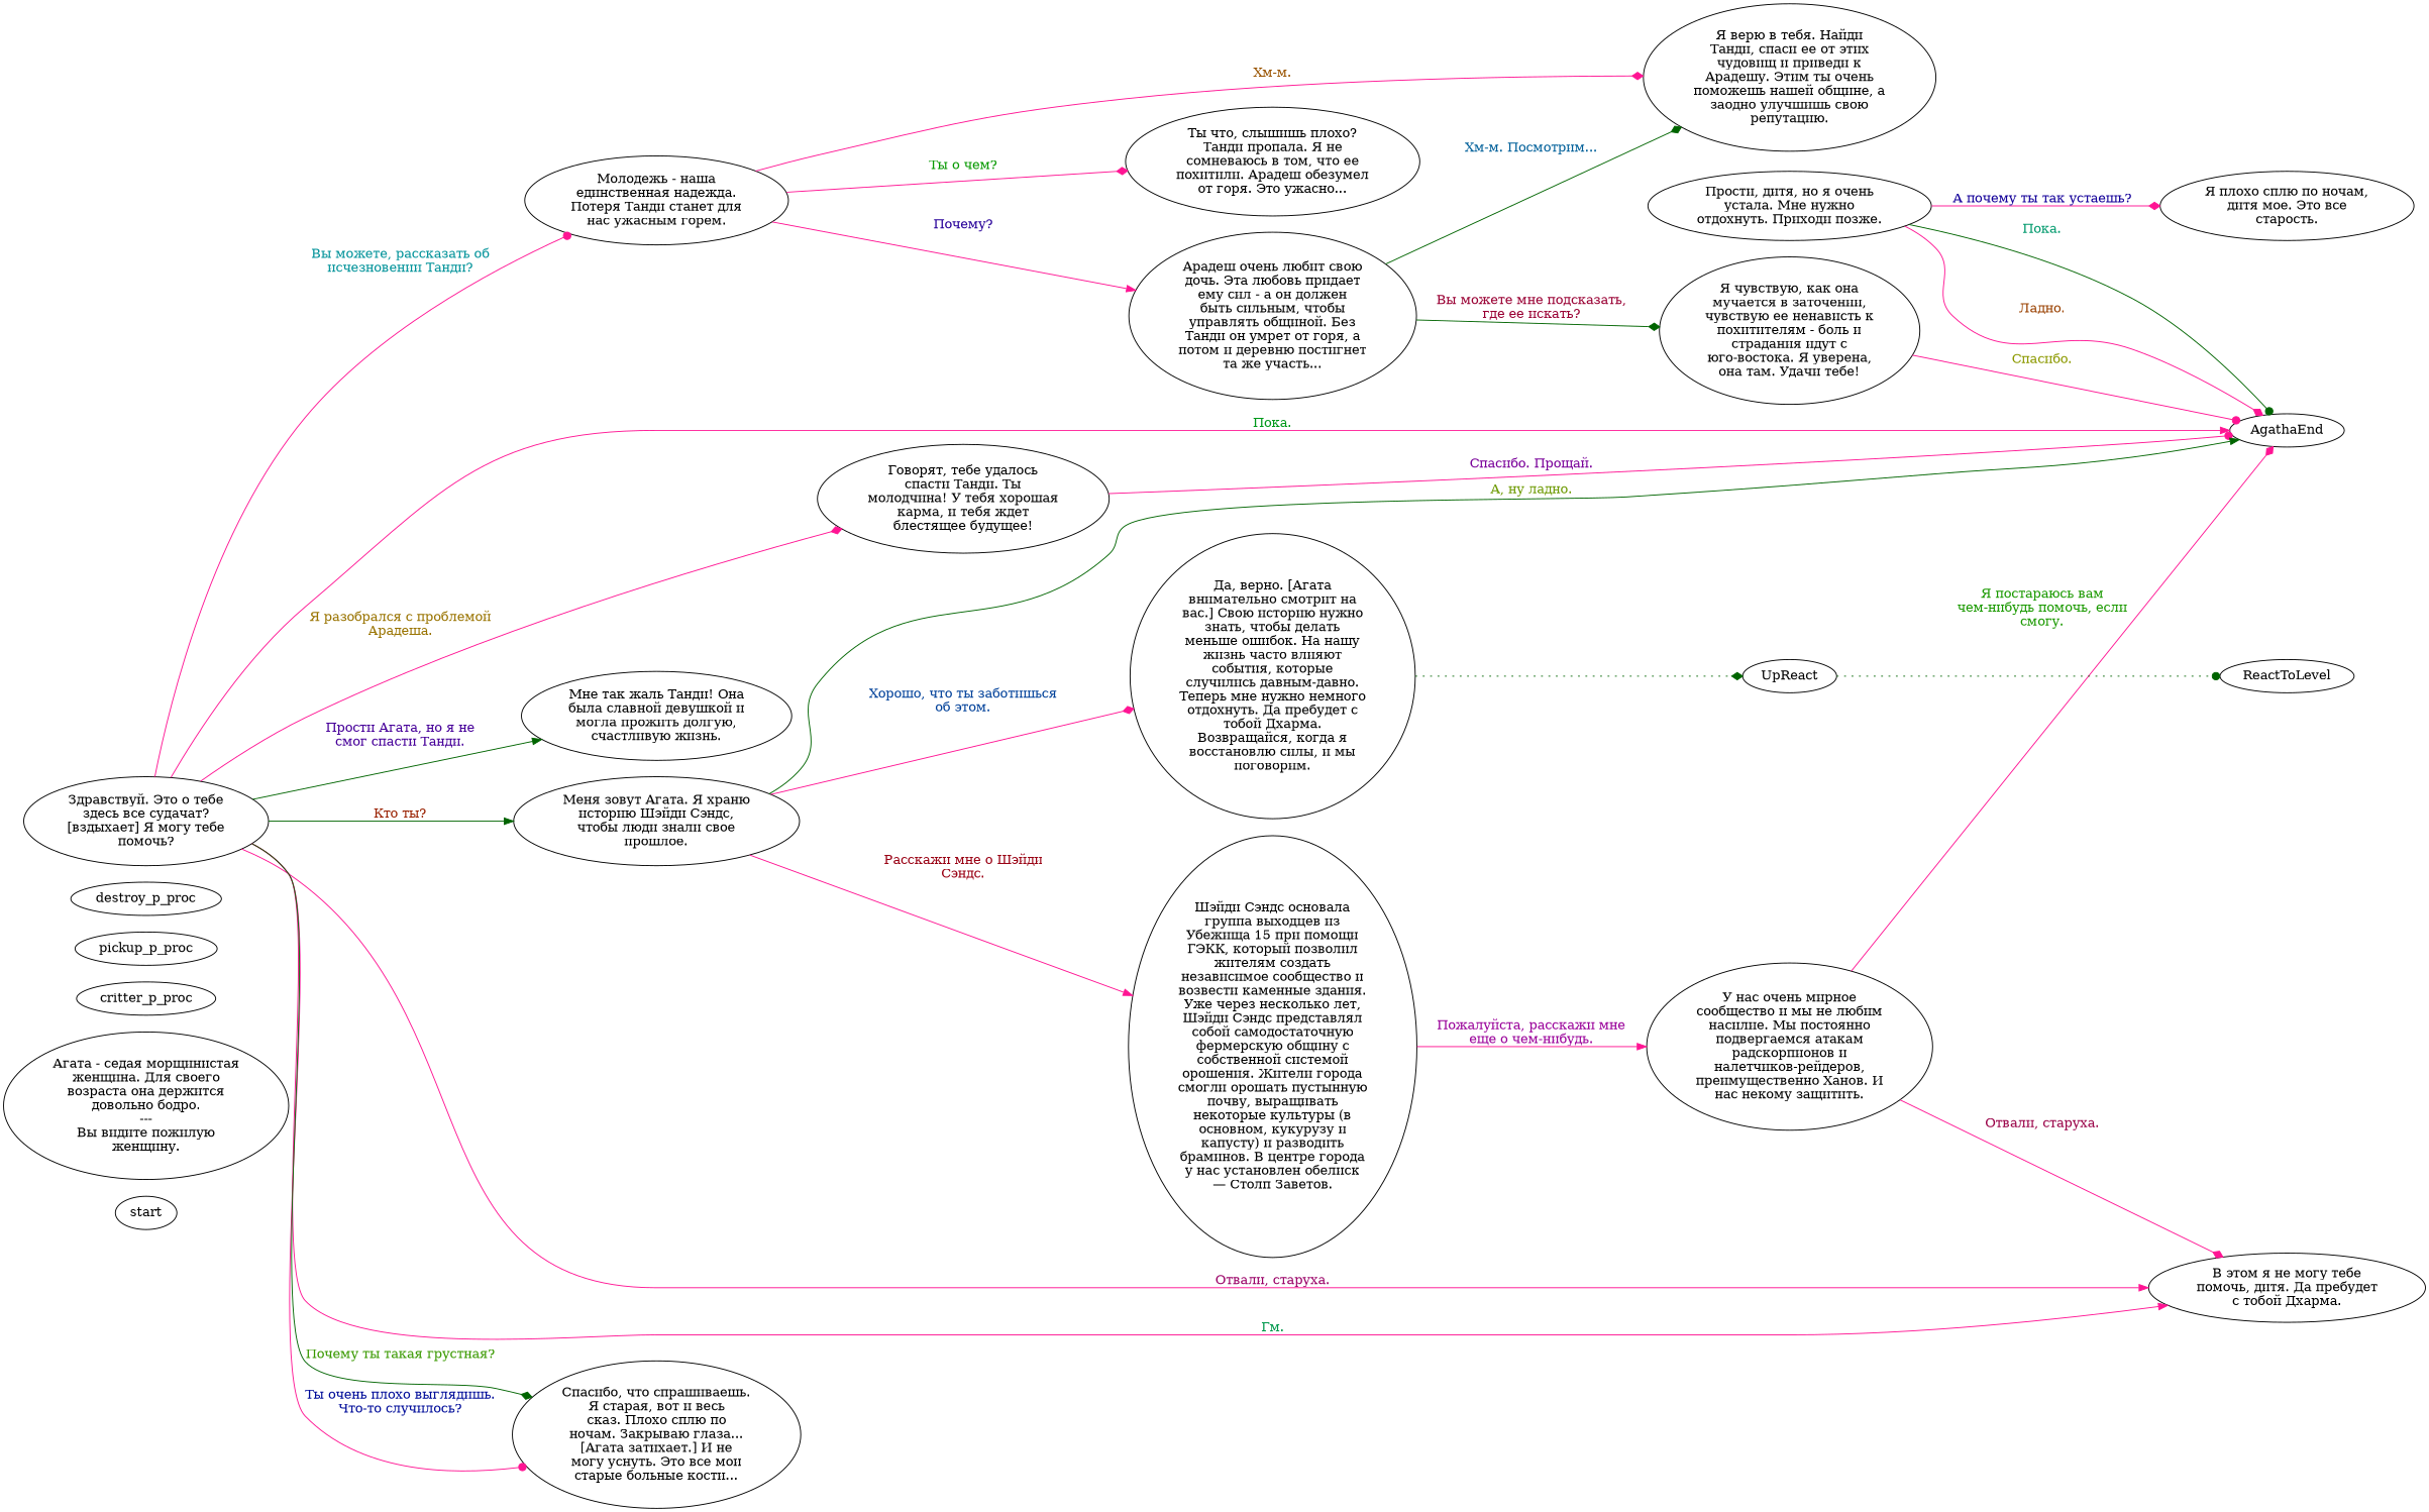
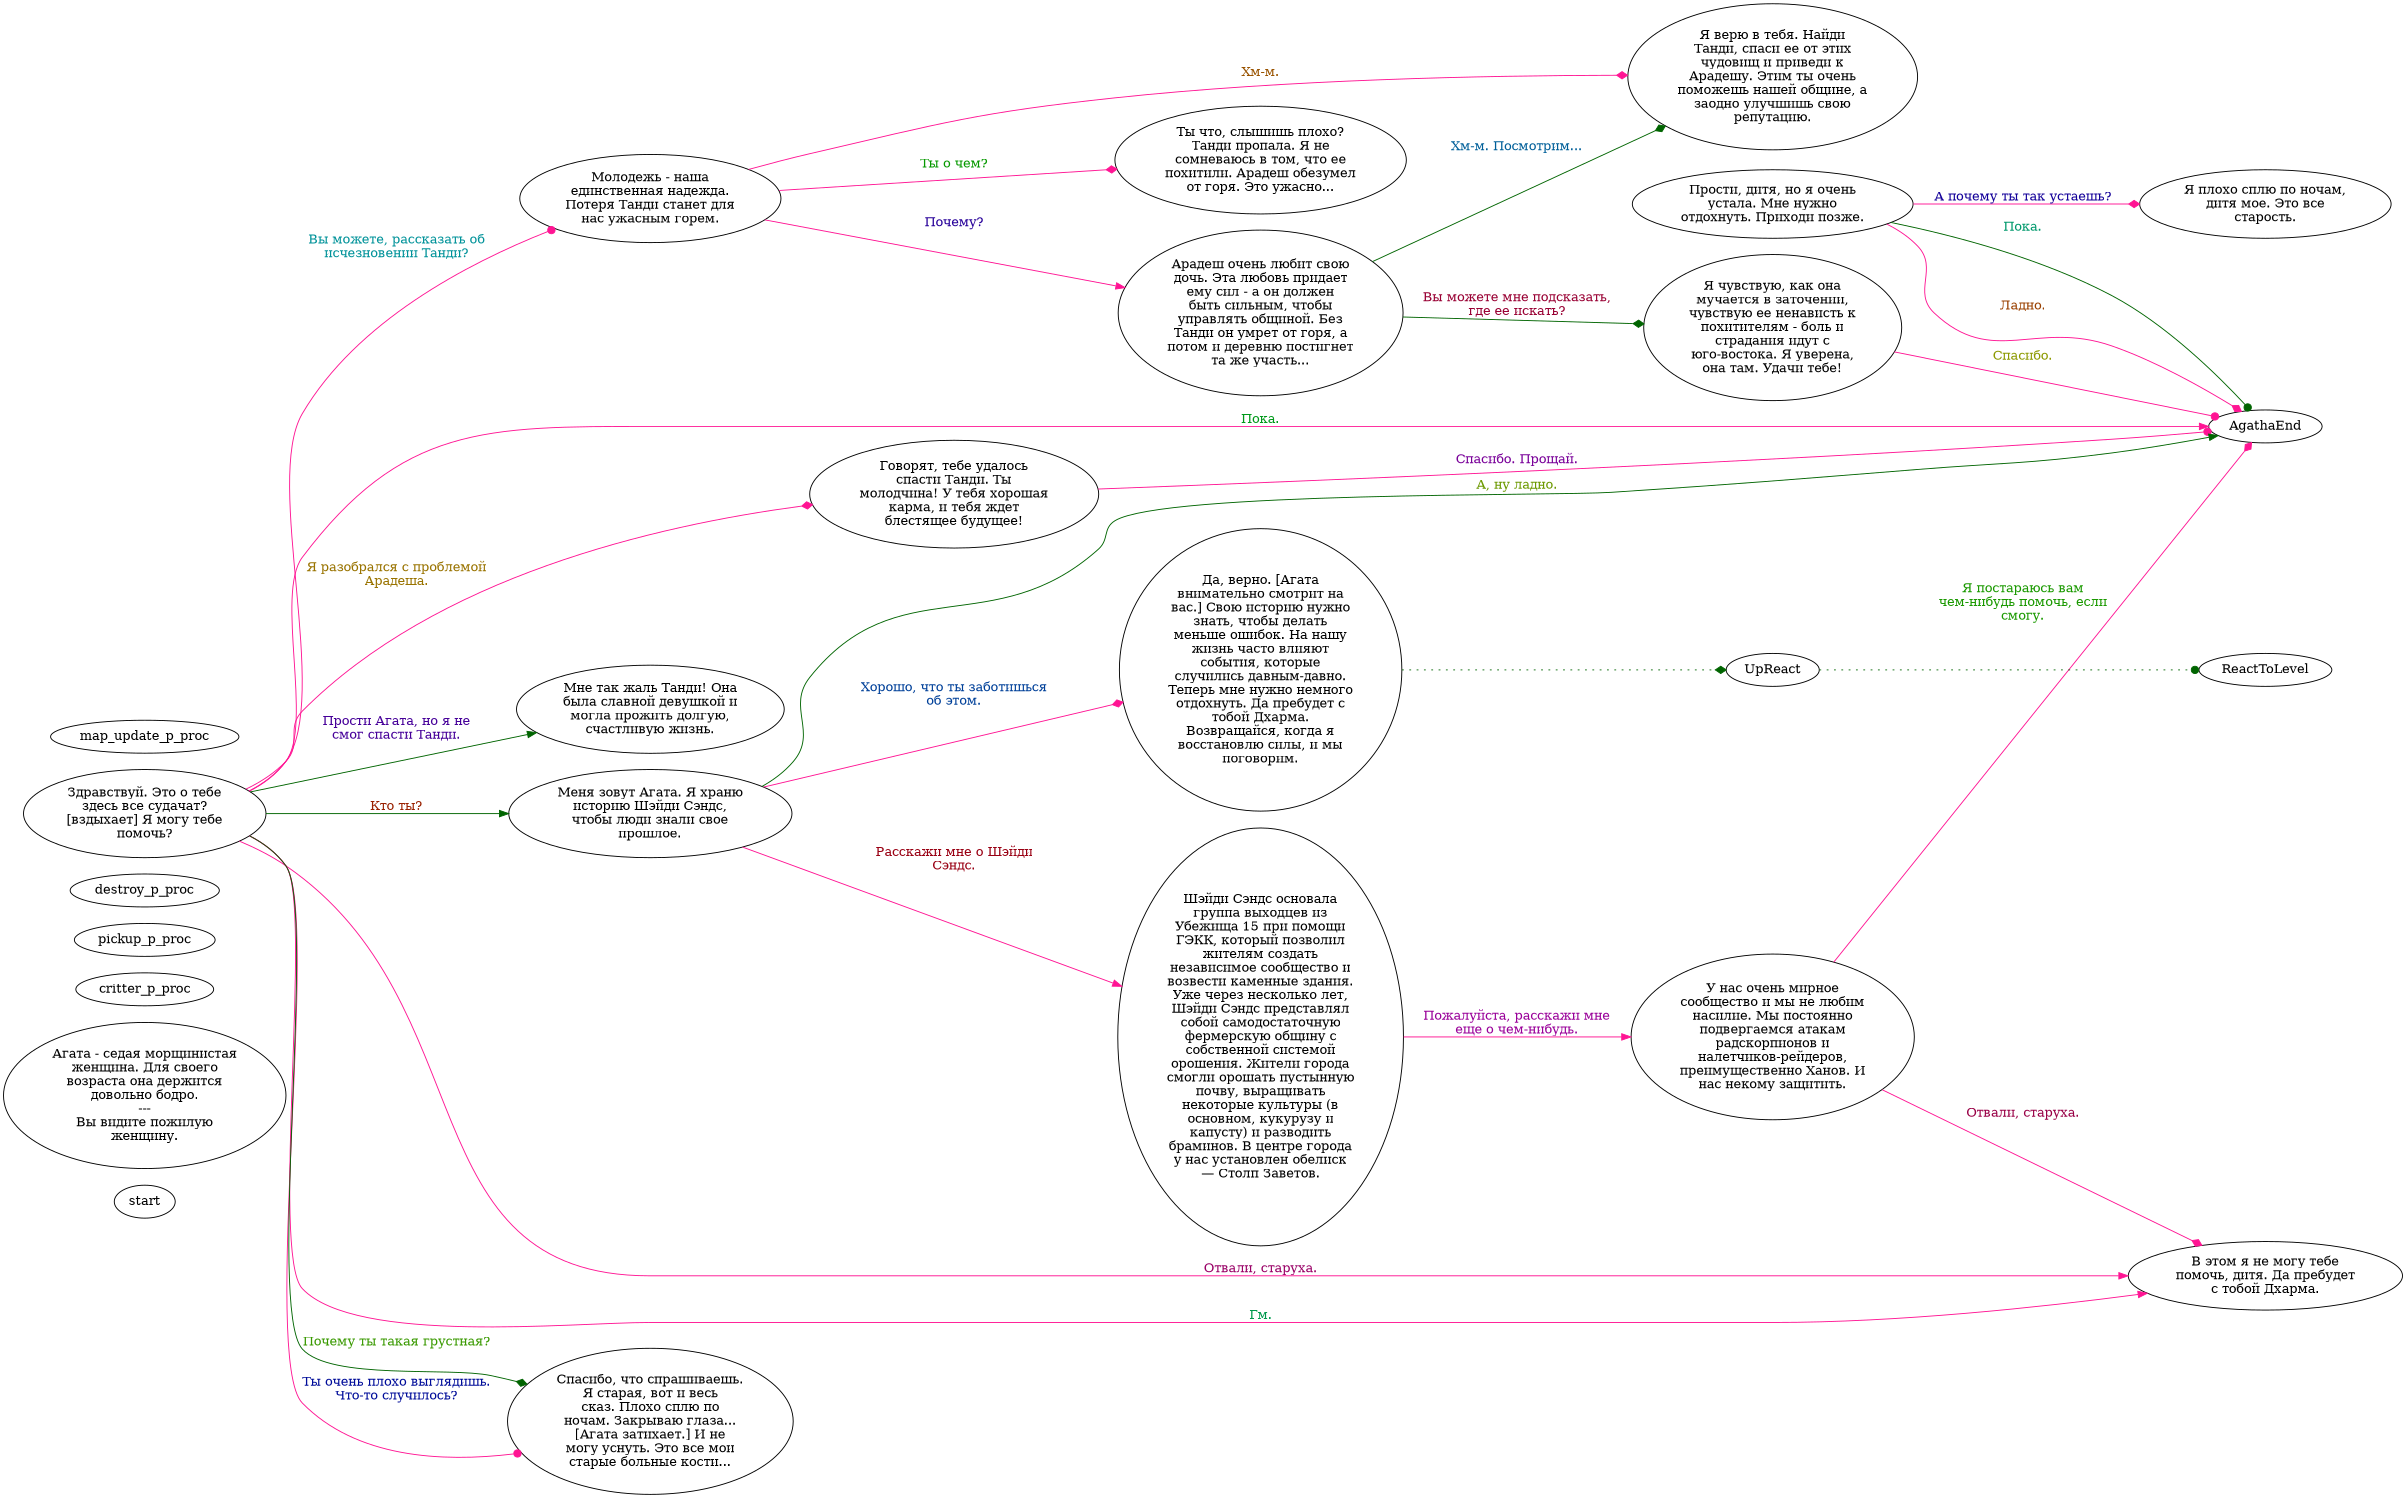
  digraph {
    rankdir=LR
    node [color="#000000" fillcolor="#FFFFFF" style=filled]
    edge [arrowhead=diamond color=deeppink]
    start
    n2 [label="Агата - седая морщинистая\nженщина. Для своего\nвозраста она держится\nдовольно бодро.\n---\nВы видите пожилую\nженщину."]
    critter_p_proc
    pickup_p_proc
    destroy_p_proc
    n6 [label="Прости, дитя, но я очень\nустала. Мне нужно\nотдохнуть. Приходи позже."]
    AgathaEnd
    n8 [label="Я плохо сплю по ночам,\nдитя мое. Это все\nстарость."]
    n9 [label="Здравствуй. Это о тебе\nздесь все судачат?\n[вздыхает] Я могу тебе\nпомочь?"]
    n10 [label="Молодежь - наша\nединственная надежда.\nПотеря Танди станет для\nнас ужасным горем."]
    n11 [label="Говорят, тебе удалось\nспасти Танди. Ты\nмолодчина! У тебя хорошая\nкарма, и тебя ждет\nблестящее будущее!"]
    n12 [label="Мне так жаль Танди! Она\nбыла славной девушкой и\nмогла прожить долгую,\nсчастливую жизнь."]
    n13 [label="В этом я не могу тебе\nпомочь, дитя. Да пребудет\nс тобой Дхарма."]
    n14 [label="Меня зовут Агата. Я храню\nисторию Шэйди Сэндс,\nчтобы люди знали свое\nпрошлое."]
    n15 [label="Спасибо, что спрашиваешь.\nЯ старая, вот и весь\nсказ. Плохо сплю по\nночам. Закрываю глаза...\n[Агата затихает.] И не\nмогу уснуть. Это все мои\nстарые больные кости..."]
    n16 [label="Я верю в тебя. Найди\nТанди, спаси ее от этих\nчудовищ и приведи к\nАрадешу. Этим ты очень\nпоможешь нашей общине, а\nзаодно улучшишь свою\nрепутацию."]
    n17 [label="Арадеш очень любит свою\nдочь. Эта любовь придает\nему сил - а он должен\nбыть сильным, чтобы\nуправлять общиной. Без\nТанди он умрет от горя, а\nпотом и деревню постигнет\nта же участь..."]
    n18 [label="Ты что, слышишь плохо?\nТанди пропала. Я не\nсомневаюсь в том, что ее\nпохитили. Арадеш обезумел\nот горя. Это ужасно..."]
    n19 [label="Шэйди Сэндс основала\nгруппа выходцев из\nУбежища 15 при помощи\nГЭКК, который позволил\nжителям создать\nнезависимое сообщество и\nвозвести каменные здания.\nУже через несколько лет,\nШэйди Сэндс представлял\nсобой самодостаточную\nфермерскую общину с\nсобственной системой\nорошения. Жители города\nсмогли орошать пустынную\nпочву, выращивать\nнекоторые культуры (в\nосновном, кукурузу и\nкапусту) и разводить\nбраминов. В центре города\nу нас установлен обелиск\n— Столп Заветов."]
    n20 [label="Да, верно. [Агата\nвнимательно смотрит на\nвас.] Свою историю нужно\nзнать, чтобы делать\nменьше ошибок. На нашу\nжизнь часто влияют\nсобытия, которые\nслучились давным-давно.\nТеперь мне нужно немного\nотдохнуть. Да пребудет с\nтобой Дхарма.\nВозвращайся, когда я\nвосстановлю силы, и мы\nпоговорим."]
+   map_update_p_proc
    n22 [label="Я чувствую, как она\nмучается в заточении,\nчувствую ее ненависть к\nпохитителям - боль и\nстрадания идут с\nюго-востока. Я уверена,\nона там. Удачи тебе!"]
    n23 [label="У нас очень мирное\nсообщество и мы не любим\nнасилие. Мы постоянно\nподвергаемся атакам\nрадскорпионов и\nналетчиков-рейдеров,\nпреимущественно Ханов. И\nнас некому защитить."]
    UpReact
    ReactToLevel
    n6 -> AgathaEnd [arrowhead=dot color=darkgreen fontcolor="#00996C" label="Пока."]
    n6 -> AgathaEnd [fontcolor="#994000" label="Ладно."]
    n6 -> n8 [fontcolor="#130099" label="А почему ты так устаешь?"]
    n9 -> AgathaEnd [arrowhead=normal fontcolor="#00991A" label="Пока."]
    n9 -> n10 [arrowhead=dot fontcolor="#009299" label="Вы можете, рассказать об\nисчезновении Танди?"]
    n9 -> n11 [fontcolor="#997300" label="Я разобрался с проблемой\nАрадеша."]
    n9 -> n12 [arrowhead=normal color=darkgreen fontcolor="#460099" label="Прости Агата, но я не\nсмог спасти Танди."]
    n9 -> n13 [arrowhead=normal fontcolor="#00994D" label="Гм."]
    n9 -> n13 [arrowhead=normal fontcolor="#990066" label="Отвали, старуха."]
    n9 -> n14 [arrowhead=normal color=darkgreen fontcolor="#992000" label="Кто ты?"]
    n9 -> n15 [arrowhead=dot fontcolor="#000C99" label="Ты очень плохо выглядишь.\nЧто-то случилось?"]
    n9 -> n15 [color=darkgreen fontcolor="#399900" label="Почему ты такая грустная?"]
    n10 -> n16 [fontcolor="#995300" label="Хм-м."]
    n10 -> n17 [arrowhead=normal fontcolor="#270099" label="Почему?"]
    n10 -> n18 [fontcolor="#069900" label="Ты о чем?"]
    n11 -> AgathaEnd [arrowhead=dot fontcolor="#790099" label="Спасибо. Прощай."]
    n14 -> AgathaEnd [arrowhead=normal color=darkgreen fontcolor="#6C9900" label="А, ну ладно."]
    n14 -> n19 [arrowhead=normal fontcolor="#990013" label="Расскажи мне о Шэйди\nСэндс."]
    n14 -> n20 [fontcolor="#004099" label="Хорошо, что ты заботишься\nоб этом."]
    n17 -> n16 [color=darkgreen fontcolor="#005F99" label="Хм-м. Посмотрим..."]
    n17 -> n22 [color=darkgreen fontcolor="#990033" label="Вы можете мне подсказать,\nгде ее искать?"]
    n19 -> n23 [arrowhead=normal fontcolor="#990099" label="Пожалуйста, расскажи мне\nеще о чем-нибудь."]
    n20 -> UpReact [color=darkgreen style=dotted]
    n22 -> AgathaEnd [arrowhead=dot fontcolor="#8C9900" label="Спасибо."]
    n23 -> AgathaEnd [fontcolor="#1A9900" label="Я постараюсь вам\nчем-нибудь помочь, если\nсмогу."]
    n23 -> n13 [fontcolor="#990046" label="Отвали, старуха."]
    UpReact -> ReactToLevel [arrowhead=dot color=darkgreen style=dotted]
  }
